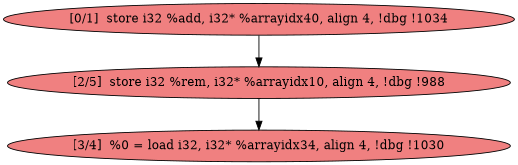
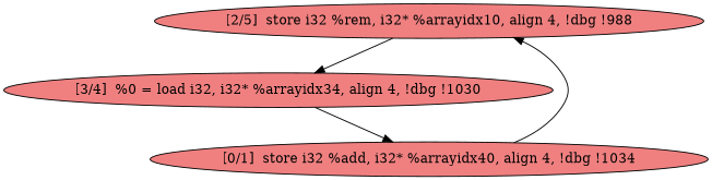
  digraph {
    node [fillcolor=lightcoral shape=ellipse style=filled]
    n1 [label="[2/5]  store i32 %rem, i32* %arrayidx10, align 4, !dbg !988"]
    n2 [label="[3/4]  %0 = load i32, i32* %arrayidx34, align 4, !dbg !1030"]
    n3 [label="[0/1]  store i32 %add, i32* %arrayidx40, align 4, !dbg !1034"]
    n1 -> n2
+   n2 -> n3
    n3 -> n1
  }
